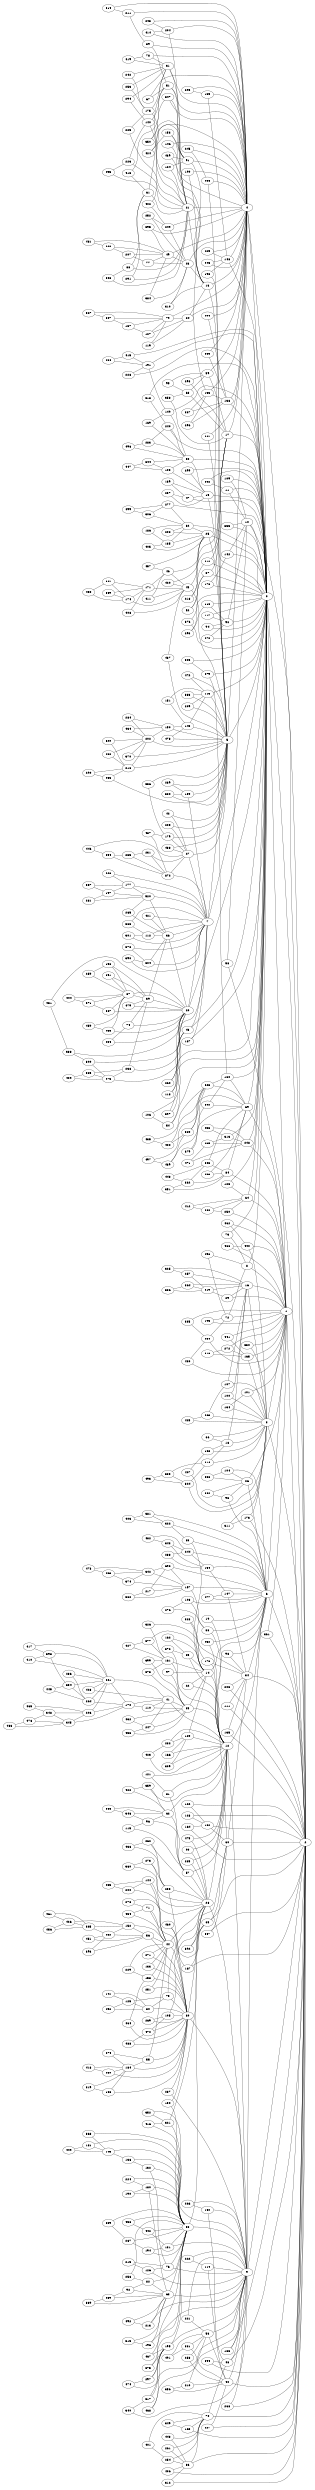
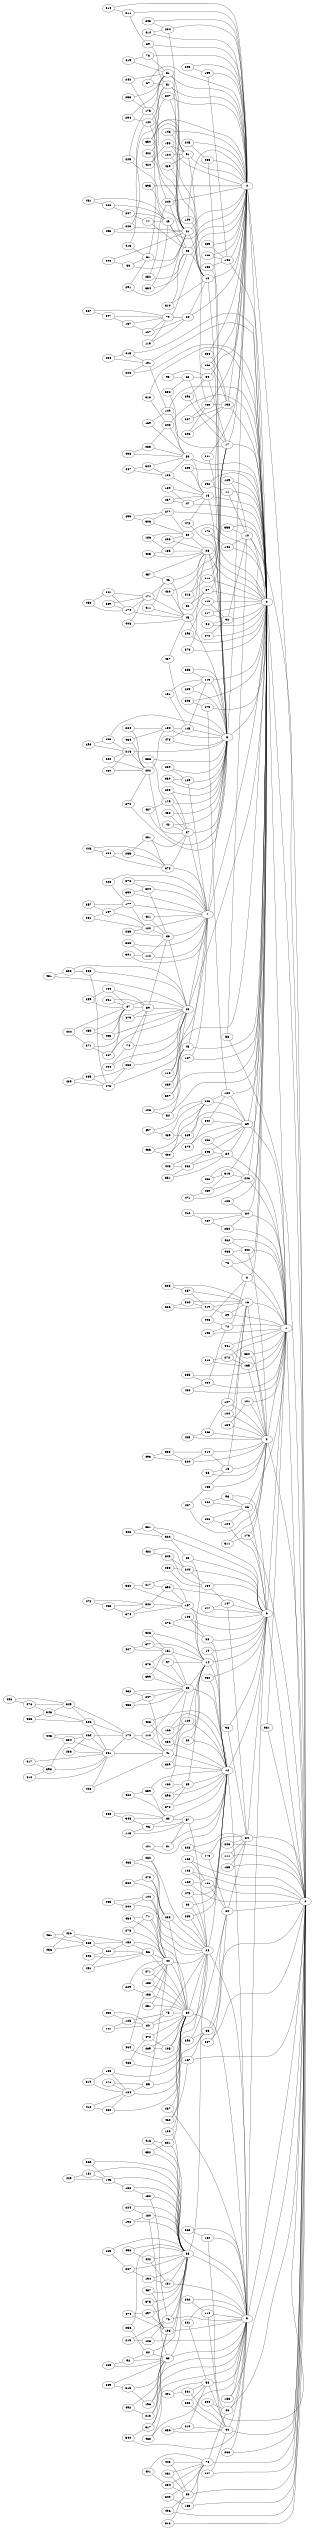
  graph {
    rankdir=LR
    453
    247
    35
    41
    12
    14
    136
    132
    38
    76
    28
    9
    176
    60
    34
    2
    6
    285
    125
    80
    75
    30
    183
    1
    205
    27
    5
    7
    0
    4
    302
    69
    160
    287
    151
    113
    143
    424
    91
    153
    13
    64
    122
    102
    218
    212
    17
    459
    87
    455
    39
    20
    36
    56
    44
    98
    293
    116
    90
    409
    275
    385
    238
    162
    85
    150
    81
    57
    251
    274
    184
    55
    295
    159
    148
    394
    48
-   120 [label=520]
+   120
    n79 [label=872]
    259
    156
    344
    103
    50
    15
    239
    92
    63
    82
    493
    383
    324
    214
    3
    18
    471
    248
    469
    313
    474
    195
    297
    266
    182
    366
    346
    62
    96
    417
    201
    398
    170
    334
    110
    130
    342
    157
    n118 [label=692]
    166
    129
    326
    161
    415
    191
    149
    445
    264
    101
    230
    386
    364
    219
    16
    29
    363
    112
    362
    217
    306
    32
    277
    25
    243
    204
    21
    411
    45
    46
    418
    174
    171
    423
    282
    437
    252
    249
    23
    338
    26
    104
    10
    193
    72
    8
    288
    154
    244
    147
    40
    298
    59
    203
    392
    65
    454
    71
    419
    31
    78
    425
    263
    107
    199
    155
    138
    467
    358
    68
    475
    228
    233
    340
    317
    216
    202
    322
    83
    145
    427
    377
    381
    260
    43
    403
    460
    167
    462
    440
    224
    180
    194
    131
    304
    456
    426
    365
    152
    232
    343
    433
    402
    458
    442
    109
    190
    111
    320
    486
    476
    345
    348
    206
    117
    310
    267
    179
    261
    86
    70
    391
    488
    470
    105
    489
    323
    329
    163
    134
    24
    198
    242
    175
    457
    337
    352
    321
    496
    283
    240
    401
    254
    341
    294
    140
    292
    11
    211
    89
    51
    477
    330
    19
    128
    473
    279
    413
    61
    47
+   396
    225
    139
    466
    37
    123
    118
    325
    257
    250
    54
    169
    52
    408
    318
    88
    265
    495
    223
    328
    370
    221
    53
    451
    494
    492
    213
    412
    280
    271
    186
    185
    142
    227
    121
    350
    347
    393
    400
    289
    215
    126
    355
    207
    49
    77
    441
    165
    299
    245
    236
    124
    359
    490
    421
    144
    73
    127
    79
    336
    482
    235
    231
    22
    339
    135
    311
    173
    137
    487
    432
    497
    301
    278
    268
    428
    373
    369
    372
    178
    406
    300
    438
    307
    284
    237
    312
    115
    114
    133
    356
    210
    335
    234
    367
    296
    435
    291
    416
    389
    255
    478
    463
    374
    479
    450
    431
    388
    443
    94
    269
    349
    461
    226
    177
    430
    368
    141
    483
    84
    410
    164
    351
    332
    303
    395
    229
    158
    196
    309
    106
    380
    387
    384
    414
    319
    188
    276
    108
    33
    465
    270
    449
    181
    74
    360
    273
    407
    168
    390
    308
    197
    286
    314
    253
    241
    97
    446
    354
    290
    371
    357
    146
    448
    434
    499
    498
    187
    375
    315
    331
    222
    485
    200
    481
    220
    472
    258
    316
    272
    281
    439
    66
    378
    436
    262
    189
    399
    468
    67
    58
    327
    379
    353
    429
    100
    382
    93
    95
    42
    119
    447
    397
    99
    333
    405
    422
    256
    444
    484
    361
    452
    464
    480
    208
    246
    404
    305
    376
    420
    491
    209
    453 -- 247
    453 -- 35
    247 -- 35
    247 -- 41
    35 -- 12
    35 -- 14
    41 -- 35
    41 -- 12
    12 -- 9
    12 -- 6
    14 -- 12
    14 -- 6
    136 -- 132
    136 -- 38
    132 -- 38
    132 -- 76
    38 -- 28
    38 -- 9
    76 -- 38
    76 -- 9
    28 -- 12
    28 -- 9
    9 -- 2
    9 -- 6
    176 -- 60
    176 -- 34
    60 -- 34
    60 -- 2
    34 -- 2
    34 -- 6
    6 -- 2
    6 -- 1
    285 -- 12
    285 -- 28
    125 -- 80
    125 -- 75
    80 -- 75
    80 -- 30
    75 -- 28
    75 -- 30
    30 -- 28
    30 -- 9
    183 -- 9
    183 -- 2
    1 -- 2
    205 -- 27
    205 -- 5
    27 -- 5
    27 -- 7
    5 -- 0
    5 -- 4
    7 -- 5
    7 -- 0
    0 -- 2
    0 -- 1
    4 -- 2
    4 -- 0
    302 -- 69
    302 -- 160
    69 -- 1
    69 -- 0
    160 -- 0
    160 -- 69
    287 -- 9
    287 -- 30
    151 -- 113
    151 -- 143
    113 -- 5
    113 -- 0
    143 -- 5
    143 -- 113
    424 -- 91
    424 -- 153
    91 -- 4
    91 -- 13
    153 -- 4
    153 -- 91
    13 -- 5
    13 -- 4
    64 -- 1
    64 -- 0
    122 -- 2
    122 -- 102
    102 -- 60
    102 -- 2
    218 -- 212
    218 -- 17
    212 -- 0
    212 -- 17
    17 -- 0
    17 -- 4
    459 -- 87
    459 -- 455
    87 -- 39
    87 -- 20
    455 -- 87
    455 -- 20
    39 -- 20
    39 -- 36
    20 -- 7
    20 -- 0
    36 -- 7
    36 -- 20
    56 -- 30
    56 -- 44
    44 -- 28
    44 -- 30
    98 -- 34
    98 -- 6
    293 -- 0
    293 -- 116
    116 -- 0
    116 -- 90
    90 -- 0
    90 -- 10
    409 -- 275
    409 -- 385
    275 -- 20
    275 -- 238
    385 -- 275
    385 -- 238
    238 -- 39
    238 -- 20
    162 -- 14
    162 -- 85
    85 -- 12
    85 -- 14
    150 -- 5
    150 -- 143
    81 -- 12
    81 -- 57
    57 -- 12
    57 -- 28
    251 -- 30
    251 -- 44
    274 -- 184
    274 -- 55
    184 -- 30
    184 -- 55
    55 -- 30
    55 -- 44
    295 -- 4
    295 -- 159
    159 -- 4
    159 -- 148
    148 -- 0
    148 -- 4
    394 -- 2
    394 -- 48
    48 -- 9
    48 -- 2
    120 -- 7
    120 -- 36
    n79 -- 27
    n79 -- 7
    259 -- 87
    259 -- 156
    156 -- 87
    156 -- 39
    344 -- 103
    344 -- 50
    103 -- 50
    103 -- 15
    50 -- 0
    50 -- 15
    15 -- 5
    15 -- 0
    239 -- 92
    239 -- 63
    92 -- 63
    92 -- 82
    63 -- 38
    63 -- 9
    82 -- 38
    82 -- 63
    493 -- 383
    493 -- 324
    383 -- 324
    383 -- 214
    324 -- 214
    324 -- 3
    214 -- 3
    214 -- 18
    3 -- 2
    3 -- 1
    18 -- 3
    18 -- 16
    471 -- 248
    471 -- 469
    248 -- 1
    248 -- 0
    469 -- 248
    469 -- 313
    313 -- 0
    313 -- 248
    474 -- 195
    474 -- 297
    195 -- 38
    195 -- 9
    297 -- 38
    297 -- 195
    266 -- 9
    266 -- 182
    182 -- 9
    182 -- 48
    366 -- 346
    366 -- 62
    346 -- 62
    346 -- 96
    62 -- 12
    62 -- 57
    96 -- 57
    96 -- 62
    417 -- 201
    417 -- 398
    201 -- 41
    201 -- 170
    398 -- 201
    398 -- 334
    170 -- 41
    170 -- 110
    334 -- 201
    334 -- 264
    110 -- 35
    110 -- 41
    130 -- 9
    130 -- 30
    342 -- 157
    342 -- n118
    157 -- 14
    157 -- 6
    n118 -- 6
    n118 -- 157
    166 -- 12
    166 -- 129
    129 -- 12
    129 -- 14
    326 -- 14
    326 -- 161
    161 -- 35
    161 -- 14
    415 -- 0
    415 -- 191
    191 -- 0
    191 -- 149
    149 -- 0
    149 -- 50
    445 -- 334
    445 -- 264
    264 -- 201
    264 -- 170
    101 -- 1
    101 -- 3
    230 -- 30
    230 -- 184
    386 -- 364
    386 -- 219
    364 -- 219
    364 -- 16
    219 -- 16
    219 -- 29
    16 -- 1
    16 -- 3
    29 -- 1
    29 -- 16
    363 -- 7
    363 -- 112
    112 -- 7
    112 -- 36
    362 -- 157
    362 -- 217
    217 -- 157
    217 -- n118
    306 -- 32
    306 -- 277
    32 -- 0
    32 -- 25
    277 -- 0
    277 -- 32
    25 -- 5
    25 -- 0
    243 -- 4
    243 -- 204
    204 -- 4
    204 -- 21
    21 -- 4
    21 -- 13
    411 -- 45
    411 -- 46
    45 -- 5
    45 -- 25
    46 -- 25
    46 -- 45
    418 -- 184
    418 -- 230
    174 -- 45
    174 -- 171
    171 -- 45
    171 -- 46
    423 -- 12
    423 -- 282
    282 -- 12
    282 -- 129
    437 -- 5
    437 -- 45
    252 -- 249
    252 -- 23
    249 -- 4
    249 -- 23
    23 -- 4
    23 -- 13
    338 -- 26
    338 -- 104
    26 -- 6
    26 -- 1
    104 -- 6
    104 -- 26
    10 -- 2
    10 -- 0
    193 -- 1
    193 -- 72
    72 -- 1
    72 -- 8
    8 -- 1
    8 -- 0
    288 -- 154
    288 -- 244
    154 -- 6
    154 -- 147
    244 -- 6
    244 -- 154
    147 -- 34
    147 -- 6
    40 -- 9
    40 -- 2
    298 -- 17
    298 -- 59
    59 -- 4
    59 -- 17
    203 -- 34
    203 -- 2
    392 -- 60
    392 -- 65
    65 -- 60
    65 -- 2
    454 -- 44
    454 -- 71
    71 -- 30
    71 -- 44
    419 -- 31
    419 -- 78
    31 -- 4
    31 -- 21
    78 -- 4
    78 -- 31
    425 -- 3
    425 -- 263
    263 -- 3
    263 -- 107
    107 -- 3
    107 -- 16
    199 -- 4
    199 -- 155
    155 -- 4
    155 -- 138
    138 -- 0
    138 -- 4
    467 -- 38
    467 -- 195
    358 -- 17
    358 -- 68
    68 -- 17
    68 -- 59
    475 -- 12
    475 -- 28
    228 -- 0
    228 -- 191
    233 -- 28
    233 -- 30
    340 -- 9
    340 -- 317
    317 -- 9
    317 -- 195
    216 -- 5
    216 -- 202
    202 -- 5
    202 -- 150
    322 -- 6
    322 -- 83
    83 -- 14
    83 -- 6
    145 -- 136
    145 -- 38
    427 -- 161
    427 -- 377
    377 -- 14
    377 -- 161
    381 -- 6
    381 -- 322
    260 -- 7
    260 -- 43
    43 -- 7
    43 -- 0
    403 -- 322
    403 -- 381
    460 -- 65
    460 -- 167
    167 -- 2
    167 -- 65
    462 -- 1
    462 -- 440
    440 -- 1
    440 -- 3
    224 -- 38
    224 -- 180
    180 -- 38
    180 -- 63
    194 -- 38
    194 -- 131
    131 -- 38
    131 -- 9
    304 -- 7
    304 -- 36
    456 -- 426
    456 -- 365
    426 -- 365
    426 -- 152
    365 -- 152
    365 -- 232
    152 -- 56
    152 -- 44
    232 -- 56
    232 -- 152
    343 -- 154
    343 -- 244
    433 -- 248
    433 -- 313
    402 -- 4
    402 -- 249
    458 -- 38
    458 -- 442
    442 -- 38
    442 -- 131
    109 -- 0
    109 -- 10
    190 -- 38
    190 -- 180
    111 -- 34
    111 -- 2
    320 -- 216
    320 -- 202
    486 -- 476
    486 -- 345
    476 -- 345
    476 -- 348
    345 -- 170
    345 -- 206
    348 -- 345
    348 -- 206
    206 -- 201
    206 -- 170
    117 -- 0
    117 -- 90
    310 -- 13
    310 -- 23
    267 -- 38
    267 -- 194
    179 -- 27
    179 -- 5
    261 -- 86
    261 -- 70
    86 -- 2
    86 -- 70
    70 -- 2
    70 -- 48
    391 -- 87
    391 -- 39
    488 -- 30
    488 -- 470
    470 -- 30
    470 -- 105
    105 -- 28
    105 -- 30
    489 -- 323
    489 -- 329
    323 -- 69
    323 -- 160
    329 -- 69
    329 -- 323
    163 -- 2
    163 -- 70
    134 -- 3
    134 -- 101
    24 -- 4
    24 -- 13
    198 -- 0
    198 -- 148
    242 -- 31
    242 -- 175
    175 -- 21
    175 -- 31
    457 -- 25
    457 -- 46
    337 -- 155
    337 -- 138
    352 -- 38
    352 -- 321
    321 -- 38
    321 -- 28
    496 -- 50
    496 -- 283
    283 -- 50
    283 -- 240
    240 -- 0
    240 -- 50
    401 -- 70
    401 -- 254
    254 -- 86
    254 -- 70
    341 -- 174
    341 -- 171
    294 -- 31
    294 -- 140
    140 -- 21
    140 -- 31
    292 -- 0
    292 -- 11
    11 -- 0
    11 -- 10
    211 -- 4
    211 -- 89
    89 -- 4
    89 -- 51
    51 -- 4
    51 -- 21
    477 -- 6
    477 -- 147
    330 -- 1
    330 -- 3
    19 -- 12
    19 -- 6
    128 -- 2
    128 -- 102
    473 -- 5
    473 -- 143
    279 -- 0
    279 -- 160
    413 -- 51
    413 -- 61
    61 -- 21
    61 -- 51
    47 -- 0
    47 -- 15
+   396 -- 12
+   396 -- 85
    225 -- 21
    225 -- 175
    139 -- 5
    139 -- 7
    466 -- 1
    466 -- 440
    37 -- 0
    37 -- 17
    123 -- 0
    123 -- 64
    118 -- 0
    118 -- 20
    325 -- 16
    325 -- 257
    257 -- 219
    257 -- 16
    250 -- 1
    250 -- 64
    54 -- 0
    54 -- 43
    169 -- 50
    169 -- 149
    52 -- 17
    52 -- 37
    408 -- 45
    408 -- 171
    318 -- 0
    318 -- 240
    88 -- 21
    88 -- 61
    265 -- 36
    265 -- 120
    495 -- 21
    495 -- 223
    223 -- 21
    223 -- 140
    328 -- 176
    328 -- 34
    370 -- 5
    370 -- 202
    221 -- 9
    221 -- 53
    53 -- 9
    53 -- 40
    451 -- 56
    451 -- 232
    494 -- 4
    494 -- 138
    492 -- 63
    492 -- 213
    213 -- 9
    213 -- 63
    412 -- 64
    412 -- 280
    280 -- 64
    280 -- 250
    271 -- 30
    271 -- 44
    186 -- 32
    186 -- 185
    185 -- 32
    185 -- 25
    142 -- 0
    142 -- 10
    227 -- 2
    227 -- 40
    121 -- 12
    121 -- 81
    350 -- 91
    350 -- 347
    347 -- 4
    347 -- 91
    393 -- 56
    393 -- 232
    400 -- 323
    400 -- 329
    289 -- 5
    289 -- 139
    215 -- 76
    215 -- 126
    126 -- 76
    126 -- 9
    355 -- 0
    355 -- 10
    207 -- 49
    207 -- 77
    49 -- 4
    49 -- 23
    77 -- 23
    77 -- 49
    441 -- 1
    441 -- 165
    165 -- 1
    165 -- 3
    299 -- 0
    299 -- 15
    245 -- 4
    245 -- 236
    236 -- 5
    236 -- 4
    124 -- 91
    124 -- 13
    359 -- 12
    359 -- 62
    490 -- 125
    490 -- 80
    421 -- 7
    421 -- 36
    144 -- 28
    144 -- 44
    73 -- 0
    73 -- 8
    127 -- 24
    127 -- 79
    79 -- 4
    79 -- 24
    336 -- 5
    336 -- 179
    482 -- 244
    482 -- 343
    235 -- n79
    235 -- 231
    231 -- 27
    231 -- n79
    22 -- 12
    22 -- 14
    339 -- 38
    339 -- 267
    135 -- 34
    135 -- 2
    311 -- 3
    311 -- 173
    173 -- 2
    173 -- 3
    137 -- 127
    137 -- 79
    487 -- 27
    487 -- 179
    432 -- 247
    432 -- 35
    497 -- 489
    497 -- 323
    301 -- 7
    301 -- 112
    278 -- 44
    278 -- 71
    268 -- 9
    268 -- 2
    428 -- 41
    428 -- 201
    373 -- 35
    373 -- 161
    369 -- 174
    369 -- 171
    372 -- 12
    372 -- 85
    178 -- 0
    178 -- 142
    406 -- 2
    406 -- 86
    300 -- 20
    300 -- 275
    438 -- 27
    438 -- 5
    307 -- 79
    307 -- 137
    284 -- 150
    284 -- 202
    237 -- 15
    237 -- 47
    312 -- 2
    312 -- 86
    115 -- 57
    115 -- 96
    114 -- 9
    114 -- 40
    133 -- 30
    133 -- 44
    356 -- 40
    356 -- 210
    210 -- 40
    210 -- 53
    335 -- 1
    335 -- 234
    234 -- 1
    234 -- 72
    367 -- 87
    367 -- 20
    296 -- 155
    296 -- 138
    435 -- 323
    435 -- 400
    291 -- 21
    291 -- 61
    416 -- 38
    416 -- 321
-   389 -- 239
+   389 -- 315
    389 -- 63
    255 -- 5
    255 -- 216
    478 -- 342
    478 -- 463
    463 -- 342
    463 -- 374
    374 -- 342
    374 -- 157
    479 -- 39
    479 -- 20
    450 -- 174
    450 -- 341
    431 -- 20
    431 -- 388
    388 -- 20
    388 -- 300
    443 -- 86
    443 -- 70
    94 -- 0
    94 -- 90
    269 -- 30
    269 -- 105
    349 -- 70
    349 -- 163
    461 -- 426
    461 -- 365
    226 -- 7
    226 -- 177
    177 -- 7
    177 -- 120
    430 -- 1
    430 -- 234
    368 -- 38
    368 -- 145
    141 -- 125
    141 -- 80
    483 -- 69
    483 -- 84
    84 -- 1
    84 -- 69
    410 -- 201
    410 -- 398
    164 -- 2
    164 -- 102
    351 -- 84
    351 -- 332
    332 -- 84
    332 -- 303
    303 -- 69
    303 -- 84
    395 -- 4
    395 -- 49
    229 -- 44
    229 -- 158
    158 -- 30
    158 -- 44
    196 -- 9
    196 -- 63
    309 -- 12
    309 -- 129
    106 -- 43
    106 -- 54
    380 -- 5
    380 -- 139
    387 -- 60
    387 -- 2
    384 -- 23
    384 -- 49
    414 -- 4
    414 -- 204
    319 -- 184
    319 -- 188
    188 -- 30
    188 -- 184
    276 -- 108
    276 -- 33
    108 -- 6
    108 -- 33
    33 -- 12
    33 -- 6
    465 -- 348
    465 -- 206
    270 -- 0
    270 -- 90
    449 -- 145
    449 -- 181
    181 -- 38
    181 -- 145
    74 -- 39
    74 -- 20
    360 -- 28
    360 -- 273
    273 -- 28
    273 -- 233
    407 -- 3
    407 -- 168
    168 -- 3
    168 -- 18
    390 -- 7
    390 -- 304
    308 -- 21
    308 -- 88
    197 -- 120
    197 -- 177
    286 -- 201
    286 -- 264
    314 -- 4
    314 -- 211
    253 -- 31
    253 -- 175
    241 -- 5
    241 -- 4
    97 -- 35
    97 -- 14
    446 -- n79
    446 -- 354
    354 -- n79
    354 -- 235
    290 -- 216
    290 -- 255
    371 -- 87
    371 -- 367
    357 -- 177
    357 -- 197
    146 -- 4
    146 -- 21
    448 -- 332
    448 -- 303
    434 -- 150
    434 -- 202
    499 -- 306
    499 -- 277
    498 -- 72
    498 -- 8
    187 -- 7
    187 -- 0
    375 -- 38
    375 -- 195
    315 -- 63
    315 -- 196
    331 -- 40
    331 -- 53
    222 -- 9
    222 -- 114
    485 -- 144
    485 -- 200
    200 -- 44
    200 -- 144
    481 -- 49
    481 -- 220
    220 -- 207
    220 -- 49
    472 -- 5
-   472 -- 113
+   472 -- 15
    258 -- 40
    258 -- 53
    316 -- 165
    316 -- 272
    272 -- 1
    272 -- 165
    281 -- 120
    281 -- 197
    439 -- 91
    439 -- 13
    66 -- 3
    66 -- 18
    378 -- 7
    378 -- 304
    436 -- 233
    436 -- 262
    262 -- 28
    262 -- 233
    189 -- 15
    189 -- 47
    399 -- 35
    399 -- 161
    468 -- 9
    468 -- 195
    67 -- 4
    67 -- 51
    58 -- 2
    58 -- 10
    327 -- 79
    327 -- 307
    379 -- 302
    379 -- 69
    353 -- 4
    353 -- 138
    429 -- 4
    429 -- 148
    100 -- 3
    100 -- 16
    382 -- 26
    382 -- 93
    93 -- 6
    93 -- 26
    95 -- 59
    95 -- 68
    42 -- 27
    42 -- 5
    119 -- 24
    119 -- 79
    447 -- 344
    447 -- 103
    397 -- 0
    397 -- 20
    99 -- 12
    99 -- 28
    333 -- 5
    333 -- 113
    405 -- 25
    405 -- 185
    422 -- 62
    422 -- 359
    256 -- 38
    256 -- 82
    444 -- 87
    444 -- 371
    484 -- 415
    484 -- 191
    361 -- 2
    361 -- 1
    452 -- 12
    452 -- 6
    464 -- 30
    464 -- 158
    480 -- 216
    480 -- 202
    208 -- 32
    208 -- 25
    246 -- 4
    246 -- 148
    404 -- 20
    404 -- 74
    305 -- 0
    305 -- 279
    376 -- 0
    376 -- 37
    420 -- 25
    420 -- 45
    491 -- 53
    491 -- 331
    209 -- 5
    209 -- 113
  }
